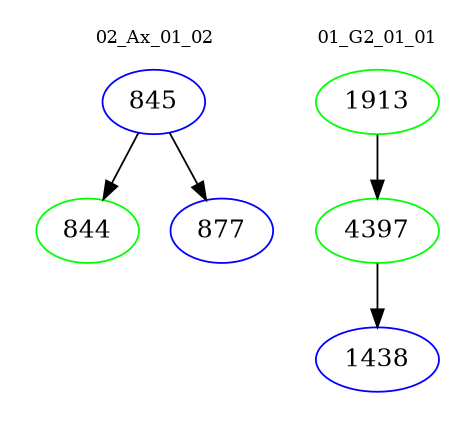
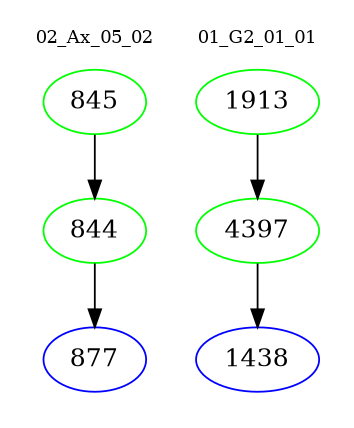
  digraph {
    node [color=green]
    edge [color=black]
-   n1 [color=blue label=845]
+   n1 [label=845]
    n2 [label=844]
    n3 [color=blue label=877]
    n4 [label=1913]
    n5 [label=4397]
    n6 [color=blue label=1438]
    subgraph cluster_1 {
      color=white
      fontsize=10
-     label="02_Ax_01_02"
+     label="02_Ax_05_02"
      n1
      n2
      n3
    }
    subgraph cluster_2 {
      color=white
      fontsize=10
      label="01_G2_01_01"
      n4
      n5
      n6
    }
    n1 -> n2
-   n1 -> n3
+   n2 -> n3
    n4 -> n5
    n5 -> n6
  }
